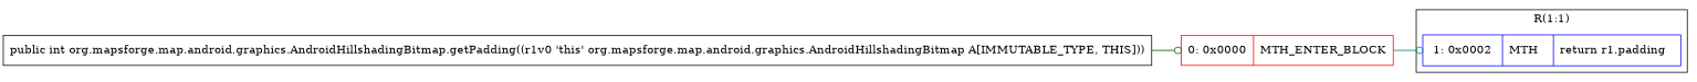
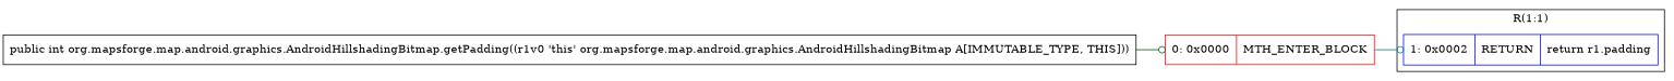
  digraph {
    rankdir=LR
    node [shape=record]
    edge [arrowhead=odot]
-   n1 [color=blue label="{1\:\ 0x0002|MTH\l|return r1.padding\l}"]
+   n1 [color=blue label="{1\:\ 0x0002|RETURN\l|return r1.padding\l}"]
    n2 [color=red label="{0\:\ 0x0000|MTH_ENTER_BLOCK\l}"]
    n3 [label="{public int org.mapsforge.map.android.graphics.AndroidHillshadingBitmap.getPadding((r1v0 'this' org.mapsforge.map.android.graphics.AndroidHillshadingBitmap A[IMMUTABLE_TYPE, THIS])) }"]
    subgraph cluster_1 {
      label="R(1:1)"
      n1
    }
    n2 -> n1 [color=teal]
    n3 -> n2 [color=darkgreen]
  }
